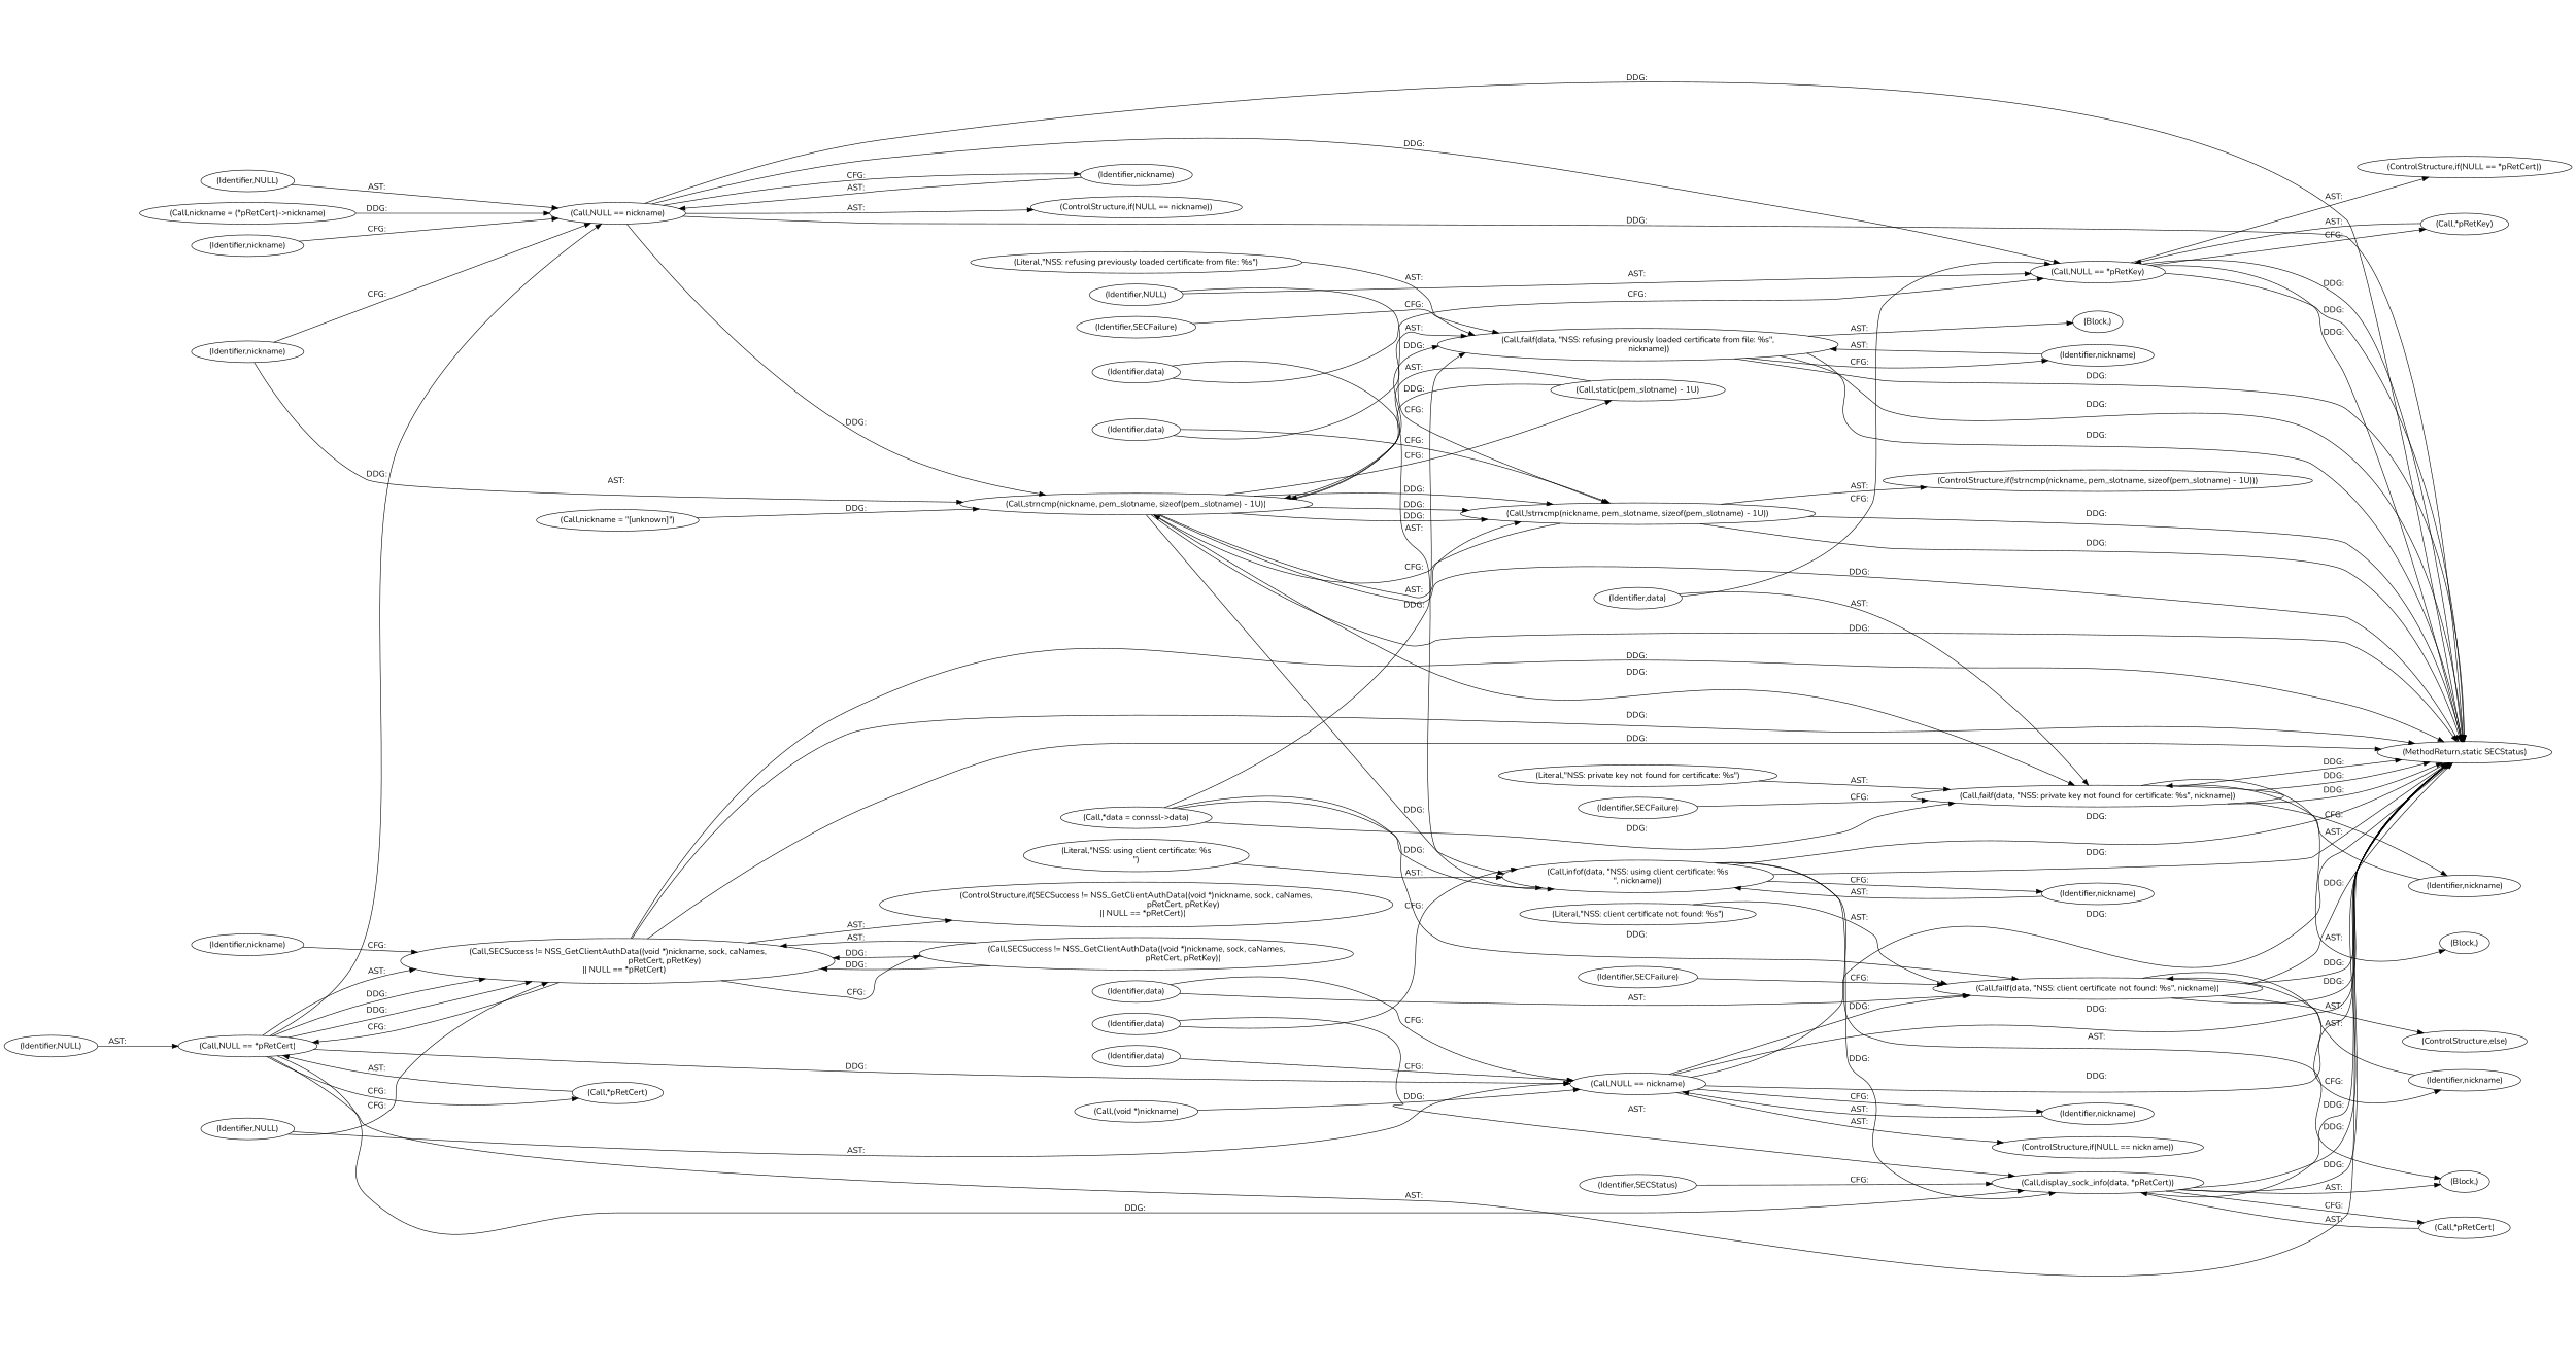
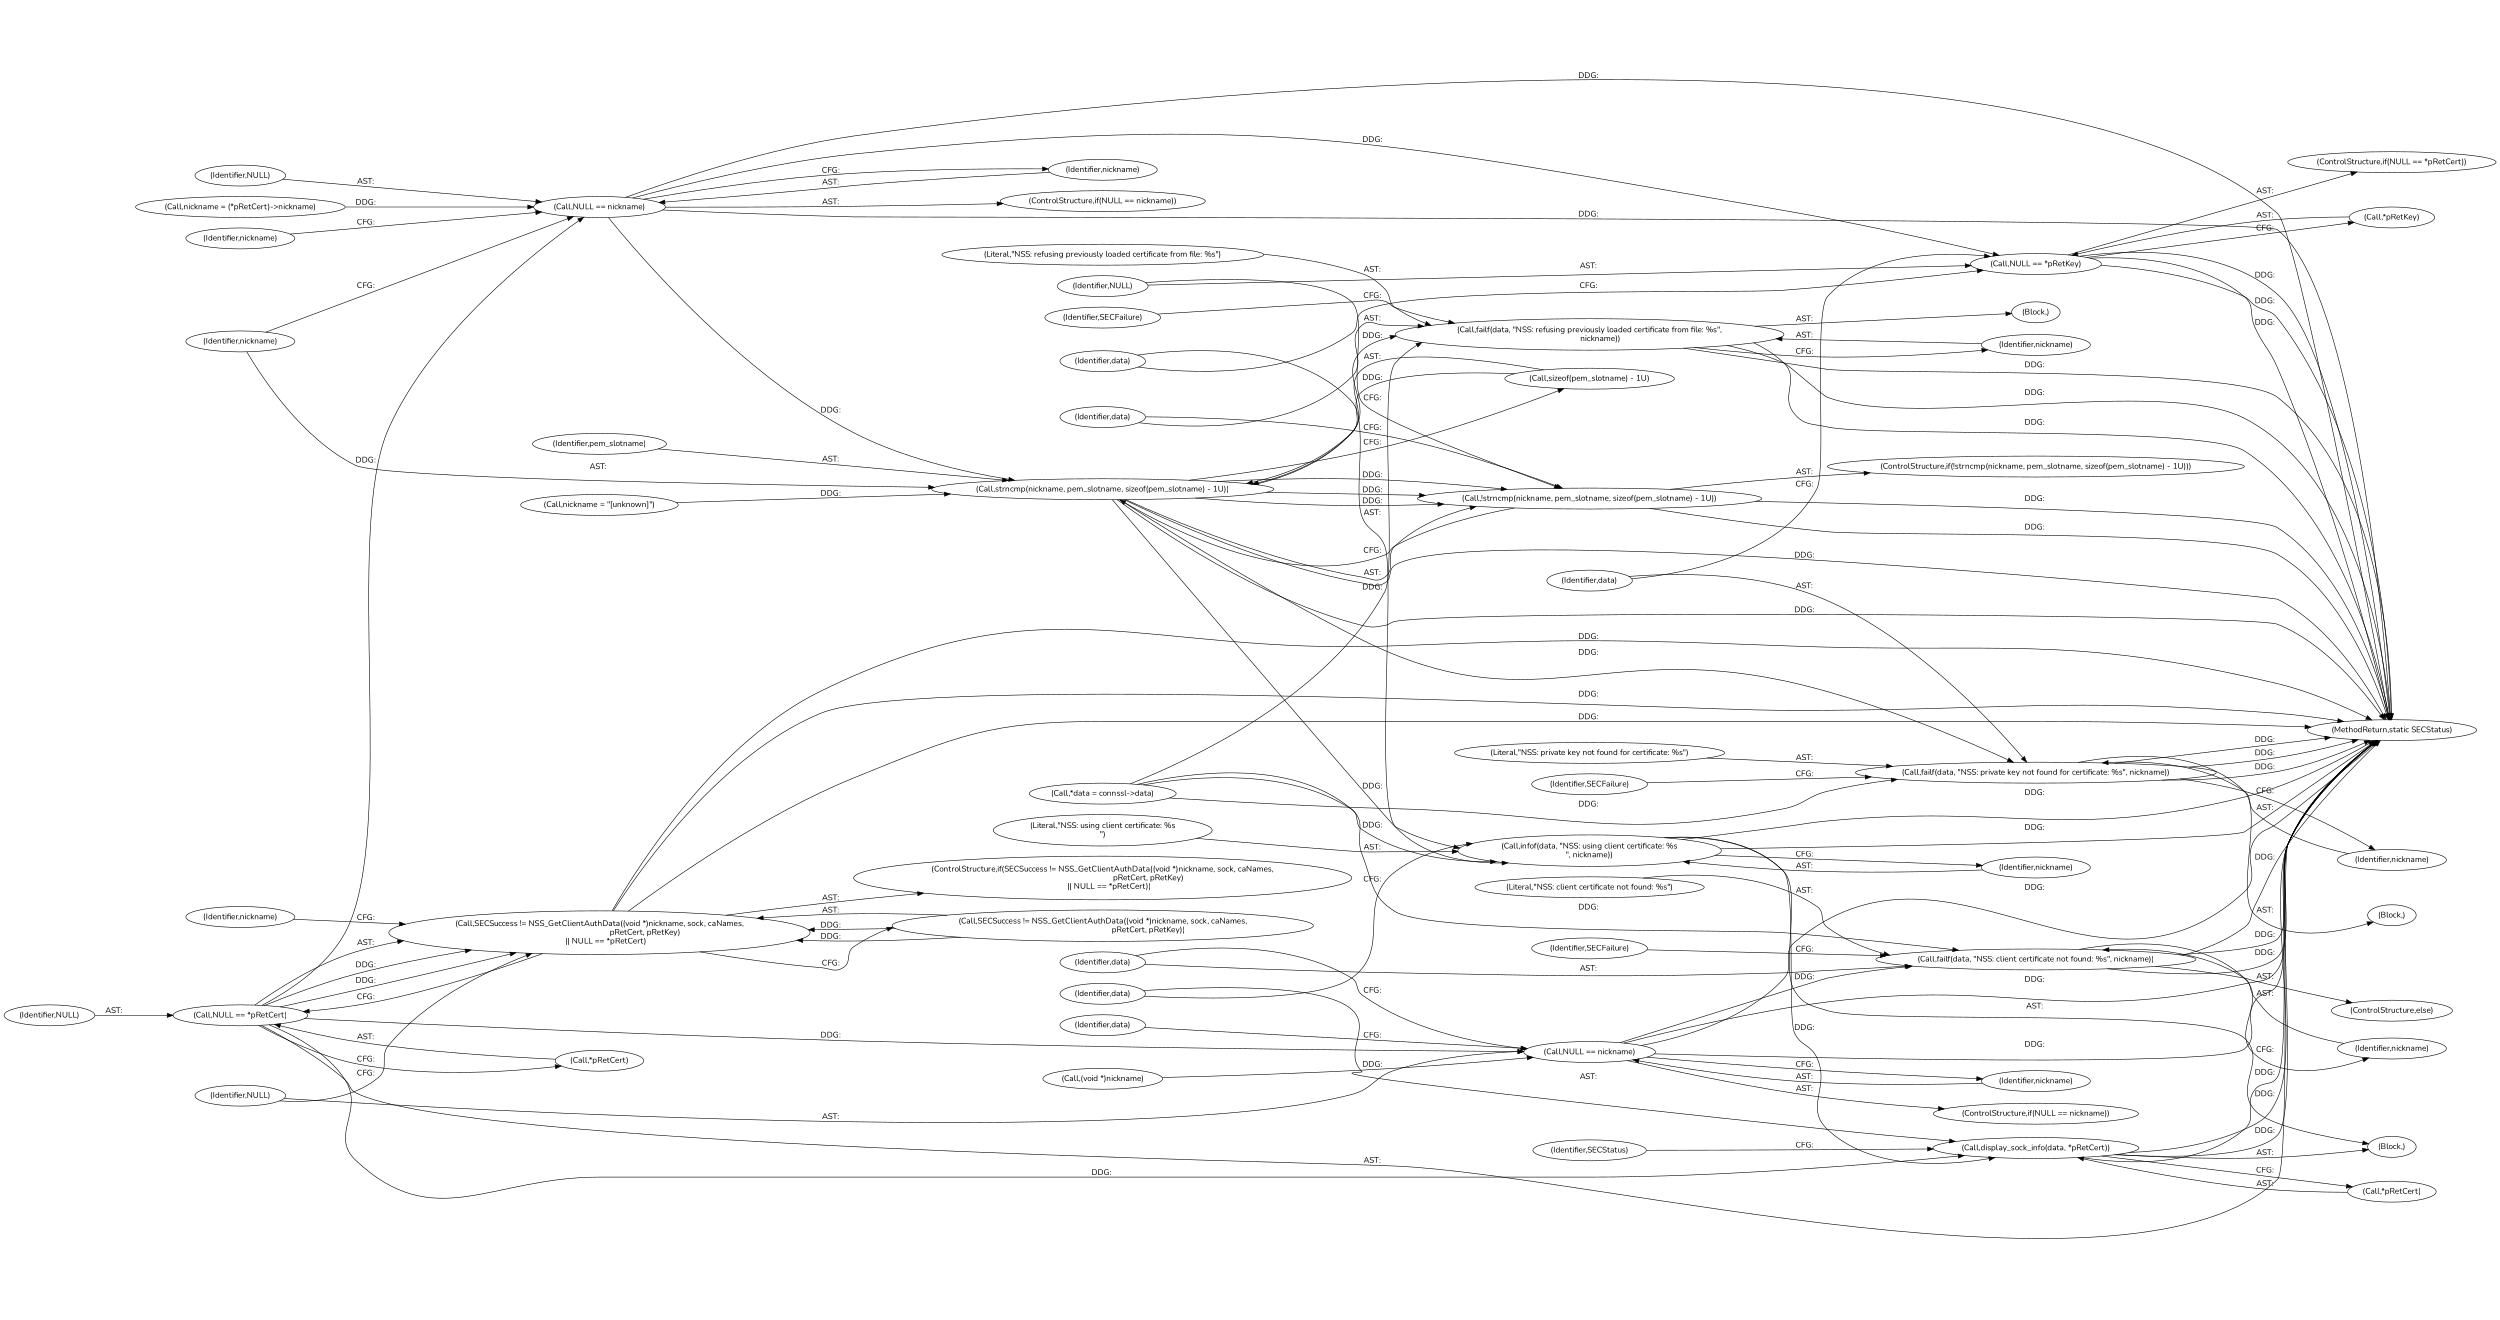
  digraph {
    fontname=Nunito
    rankdir=LR
    node [fontname=Nunito]
    edge [fontname=Nunito]
    n1 [label="(Call,NULL == *pRetCert)"]
    n2 [label="(Call,SECSuccess != NSS_GetClientAuthData((void *)nickname, sock, caNames,\n                                          pRetCert, pRetKey)\n      || NULL == *pRetCert)"]
    n3 [label="(Call,NULL == nickname)"]
    n4 [label="(Call,NULL == nickname)"]
    n5 [label="(Call,display_sock_info(data, *pRetCert))"]
    n6 [label="(Call,*pRetCert)"]
    n7 [label="(MethodReturn,static SECStatus)"]
    n8 [label="(ControlStructure,if(SECSuccess != NSS_GetClientAuthData((void *)nickname, sock, caNames,\n                                          pRetCert, pRetKey)\n      || NULL == *pRetCert))"]
    n9 [label="(Call,SECSuccess != NSS_GetClientAuthData((void *)nickname, sock, caNames,\n                                          pRetCert, pRetKey))"]
    n10 [label="(Call,failf(data, \"NSS: client certificate not found: %s\", nickname))"]
    n11 [label="(ControlStructure,if(NULL == nickname))"]
    n12 [label="(Identifier,nickname)"]
    n13 [label="(Call,strncmp(nickname, pem_slotname, sizeof(pem_slotname) - 1U))"]
    n14 [label="(Call,NULL == *pRetKey)"]
    n15 [label="(Identifier,nickname)"]
    n16 [label="(ControlStructure,if(NULL == nickname))"]
    n17 [label="(Block,)"]
    n18 [label="(Call,*pRetCert)"]
    n19 [label="(ControlStructure,else)"]
    n20 [label="(Identifier,nickname)"]
    n21 [label="(Call,!strncmp(nickname, pem_slotname, sizeof(pem_slotname) - 1U))"]
    n22 [label="(Call,failf(data, \"NSS: refusing previously loaded certificate from file: %s\",\n          nickname))"]
    n23 [label="(Call,failf(data, \"NSS: private key not found for certificate: %s\", nickname))"]
    n24 [label="(Call,infof(data, \"NSS: using client certificate: %s\n\", nickname))"]
-   n25 [label="(Call,static(pem_slotname) - 1U)"]
+   n25 [label="(Call,sizeof(pem_slotname) - 1U)"]
    n26 [label="(ControlStructure,if(NULL == *pRetCert))"]
    n27 [label="(Call,*pRetKey)"]
    n28 [label="(ControlStructure,if(!strncmp(nickname, pem_slotname, sizeof(pem_slotname) - 1U)))"]
    n29 [label="(Block,)"]
    n30 [label="(Identifier,nickname)"]
    n31 [label="(Identifier,nickname)"]
    n32 [label="(Block,)"]
    n33 [label="(Identifier,nickname)"]
    n34 [label="(Identifier,nickname)"]
    n35 [label="(Identifier,nickname)"]
    n36 [label="(Identifier,data)"]
+   n37 [label="(Identifier,pem_slotname)"]
    n38 [label="(Identifier,NULL)"]
    n39 [label="(Identifier,NULL)"]
    n40 [label="(Literal,\"NSS: private key not found for certificate: %s\")"]
    n41 [label="(Identifier,data)"]
    n42 [label="(Identifier,data)"]
    n43 [label="(Call,nickname = (*pRetCert)->nickname)"]
    n44 [label="(Literal,\"NSS: using client certificate: %s\n\")"]
    n45 [label="(Call,*data = connssl->data)"]
    n46 [label="(Identifier,data)"]
    n47 [label="(Identifier,nickname)"]
    n48 [label="(Identifier,NULL)"]
    n49 [label="(Call,nickname = \"[unknown]\")"]
    n50 [label="(Identifier,SECFailure)"]
    n51 [label="(Literal,\"NSS: refusing previously loaded certificate from file: %s\")"]
    n52 [label="(Identifier,SECFailure)"]
    n53 [label="(Identifier,SECFailure)"]
    n54 [label="(Identifier,NULL)"]
    n55 [label="(Literal,\"NSS: client certificate not found: %s\")"]
    n56 [label="(Identifier,data)"]
    n57 [label="(Call,(void *)nickname)"]
    n58 [label="(Identifier,SECStatus)"]
    n59 [label="(Identifier,data)"]
    n1 -> n2 [label="AST: "]
    n1 -> n2 [label="DDG: "]
    n1 -> n2 [label="DDG: "]
    n1 -> n3 [label="DDG: "]
    n1 -> n4 [label="DDG: "]
    n1 -> n5 [label="DDG: "]
    n1 -> n6 [label="CFG: "]
    n1 -> n7 [label="AST: "]
    n2 -> n1 [label="CFG: "]
    n2 -> n7 [label="DDG: "]
    n2 -> n7 [label="DDG: "]
    n2 -> n7 [label="DDG: "]
    n2 -> n8 [label="AST: "]
    n2 -> n9 [label="CFG: "]
    n3 -> n7 [label="DDG: "]
    n3 -> n7 [label="DDG: "]
    n3 -> n7 [label="DDG: "]
    n3 -> n10 [label="DDG: "]
    n3 -> n11 [label="AST: "]
    n3 -> n12 [label="CFG: "]
    n4 -> n7 [label="DDG: "]
    n4 -> n7 [label="DDG: "]
    n4 -> n13 [label="DDG: "]
    n4 -> n14 [label="DDG: "]
    n4 -> n15 [label="CFG: "]
    n4 -> n16 [label="AST: "]
    n5 -> n7 [label="DDG: "]
    n5 -> n7 [label="DDG: "]
    n5 -> n7 [label="DDG: "]
    n5 -> n17 [label="AST: "]
    n5 -> n18 [label="CFG: "]
    n6 -> n1 [label="AST: "]
    n9 -> n2 [label="AST: "]
    n9 -> n2 [label="DDG: "]
    n9 -> n2 [label="DDG: "]
    n10 -> n7 [label="DDG: "]
    n10 -> n7 [label="DDG: "]
    n10 -> n7 [label="DDG: "]
    n10 -> n19 [label="AST: "]
    n10 -> n20 [label="CFG: "]
    n12 -> n3 [label="AST: "]
    n13 -> n7 [label="DDG: "]
    n13 -> n7 [label="DDG: "]
    n13 -> n21 [label="AST: "]
    n13 -> n21 [label="DDG: "]
    n13 -> n21 [label="DDG: "]
    n13 -> n21 [label="DDG: "]
    n13 -> n22 [label="DDG: "]
    n13 -> n23 [label="DDG: "]
    n13 -> n24 [label="DDG: "]
    n13 -> n25 [label="CFG: "]
    n14 -> n7 [label="DDG: "]
    n14 -> n7 [label="DDG: "]
    n14 -> n7 [label="DDG: "]
    n14 -> n26 [label="AST: "]
    n14 -> n27 [label="CFG: "]
    n15 -> n4 [label="AST: "]
    n18 -> n5 [label="AST: "]
    n20 -> n10 [label="AST: "]
    n21 -> n7 [label="DDG: "]
    n21 -> n7 [label="DDG: "]
    n21 -> n13 [label="CFG: "]
    n21 -> n28 [label="AST: "]
    n22 -> n7 [label="DDG: "]
    n22 -> n7 [label="DDG: "]
    n22 -> n7 [label="DDG: "]
    n22 -> n29 [label="AST: "]
    n22 -> n30 [label="CFG: "]
    n23 -> n7 [label="DDG: "]
    n23 -> n7 [label="DDG: "]
    n23 -> n7 [label="DDG: "]
    n23 -> n31 [label="CFG: "]
    n23 -> n32 [label="AST: "]
    n24 -> n5 [label="DDG: "]
    n24 -> n7 [label="DDG: "]
    n24 -> n7 [label="DDG: "]
    n24 -> n17 [label="AST: "]
    n24 -> n33 [label="CFG: "]
    n25 -> n13 [label="AST: "]
    n25 -> n13 [label="DDG: "]
    n27 -> n14 [label="AST: "]
    n30 -> n22 [label="AST: "]
    n31 -> n23 [label="AST: "]
    n33 -> n24 [label="AST: "]
    n34 -> n4 [label="CFG: "]
    n35 -> n4 [label="CFG: "]
    n35 -> n13 [label="AST: "]
    n36 -> n3 [label="CFG: "]
    n36 -> n10 [label="AST: "]
+   n37 -> n13 [label="AST: "]
    n38 -> n1 [label="AST: "]
    n39 -> n4 [label="AST: "]
    n40 -> n23 [label="AST: "]
    n41 -> n21 [label="CFG: "]
    n41 -> n22 [label="AST: "]
    n42 -> n14 [label="CFG: "]
    n42 -> n24 [label="AST: "]
    n43 -> n4 [label="DDG: "]
    n44 -> n24 [label="AST: "]
    n45 -> n10 [label="DDG: "]
    n45 -> n22 [label="DDG: "]
    n45 -> n23 [label="DDG: "]
    n45 -> n24 [label="DDG: "]
    n46 -> n5 [label="AST: "]
    n46 -> n24 [label="CFG: "]
    n47 -> n2 [label="CFG: "]
    n48 -> n2 [label="CFG: "]
    n48 -> n3 [label="AST: "]
    n49 -> n13 [label="DDG: "]
    n50 -> n10 [label="CFG: "]
    n51 -> n22 [label="AST: "]
    n52 -> n23 [label="CFG: "]
    n53 -> n22 [label="CFG: "]
    n54 -> n14 [label="AST: "]
    n54 -> n21 [label="CFG: "]
    n55 -> n10 [label="AST: "]
    n56 -> n14 [label="CFG: "]
    n56 -> n23 [label="AST: "]
    n57 -> n3 [label="DDG: "]
    n58 -> n5 [label="CFG: "]
    n59 -> n3 [label="CFG: "]
  }
